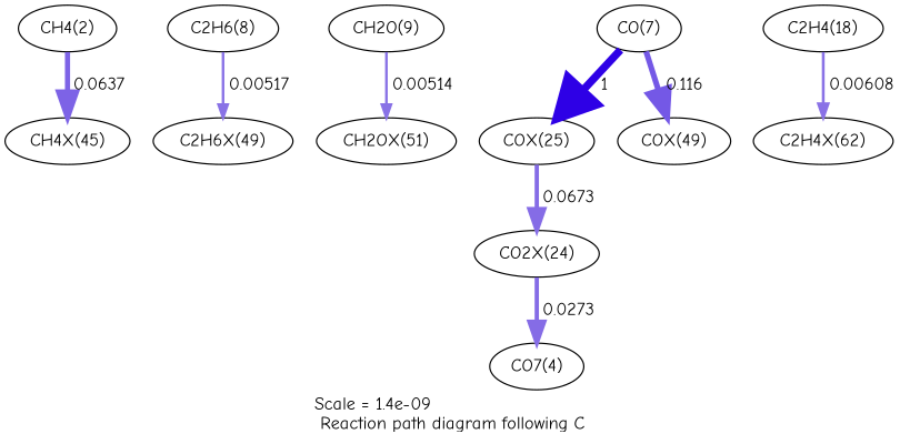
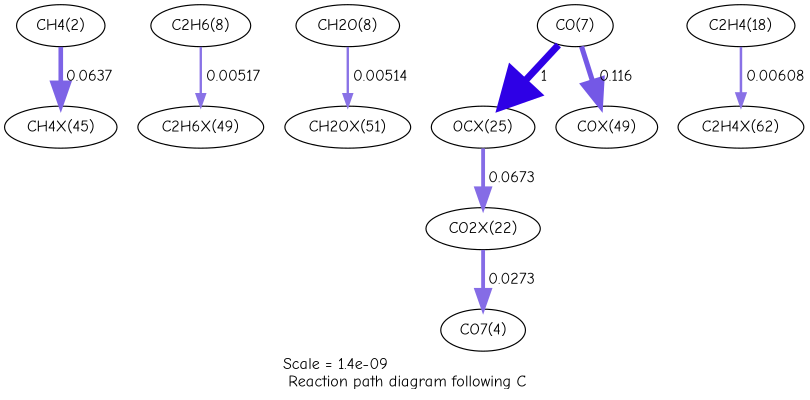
  digraph {
    fontname="Comic Neue"
    label="Scale = 1.4e-09\l Reaction path diagram following C"
    node [fontname="Comic Neue"]
    edge [arrowsize=1.01 color="0.7, 0.505, 0.9" fontname="Comic Neue" penwidth=3.28]
    n1 [label="CH4(2)"]
    n2 [label="CH4X(45)"]
    n3 [label="C2H6(8)"]
    n4 [label="C2H6X(49)"]
-   n5 [label="CH2O(9)"]
+   n5 [label="CH2O(8)"]
    n6 [label="CH2OX(51)"]
    n7 [label="CO(7)"]
-   n8 [label="COX(25)"]
+   n8 [label="OCX(25)"]
    n9 [label="COX(49)"]
-   n10 [label="CO2X(24)"]
+   n10 [label="CO2X(22)"]
    n11 [label="CO7(4)"]
    n12 [label="C2H4(18)"]
    n13 [label="C2H4X(62)"]
    n1 -> n2 [arrowsize=1.98 color="0.7, 0.567, 0.9" label=" 0.0637" penwidth=3.96]
    n3 -> n4 [label=" 0.00517" penwidth=2.03]
    n5 -> n6 [label=" 0.00514" penwidth=2.02]
    n7 -> n8 [arrowsize=3 color="0.7, 1.5, 0.9" label=" 1" penwidth=6]
    n7 -> n9 [arrowsize=2.19 color="0.7, 0.616, 0.9" label=" 0.116" penwidth=4.37]
    n8 -> n10 [arrowsize=1.64 color="0.7, 0.527, 0.9" label=" 0.0673"]
    n10 -> n11 [arrowsize=1.64 color="0.7, 0.527, 0.9" label=" 0.0273"]
    n12 -> n13 [arrowsize=1.07 color="0.7, 0.506, 0.9" label=" 0.00608" penwidth=2.15]
  }
